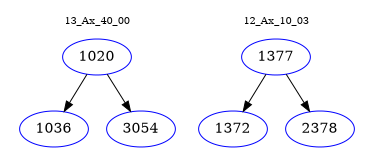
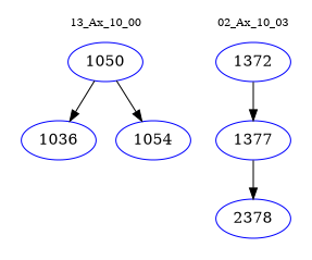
  digraph {
    node [color=blue]
    edge [color=black]
-   n1 [label=1020]
+   n1 [label=1050]
    n2 [label=1036]
-   n3 [label=3054]
+   n3 [label=1054]
    n4 [label=1377]
    n5 [label=1372]
    n6 [label=2378]
    subgraph cluster_1 {
      color=white
      fontsize=10
-     label="13_Ax_40_00"
+     label="13_Ax_10_00"
      n1
      n2
      n3
    }
    subgraph cluster_2 {
      color=white
      fontsize=10
-     label="12_Ax_10_03"
+     label="02_Ax_10_03"
      n4
      n5
      n6
    }
    n1 -> n2
    n1 -> n3
-   n4 -> n5
+   n5 -> n4
    n4 -> n6
  }
